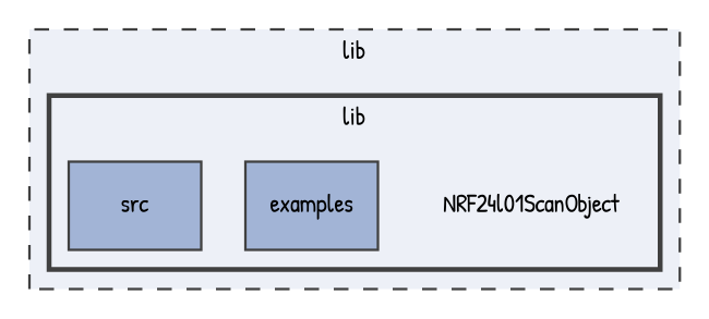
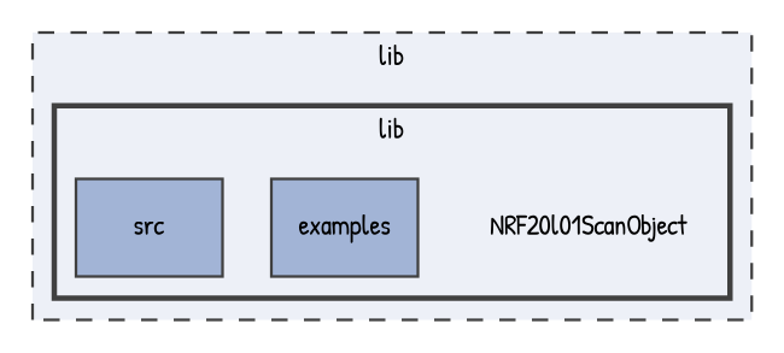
  digraph {
    compound=true
    fontname="Patrick Hand"
    node [fontname="Patrick Hand" fontsize=10 shape=box color=grey25 fillcolor="#a2b4d6" style="filled,"]
-   n1 [label=NRF24l01ScanObject shape=plaintext color="" fillcolor="" style=""]
+   n1 [label=NRF20l01ScanObject shape=plaintext color="" fillcolor="" style=""]
    n2 [label=examples]
    n3 [label=src]
    subgraph cluster_1 {
      bgcolor="#edf0f7"
      fontsize=10
      label=lib
      pencolor=grey25
      style="filled,dashed,"
      subgraph cluster_2 {
        bgcolor="#edf0f7"
        fontsize=10
        pencolor=grey25
        style="filled,bold,"
        n1
        n2
        n3
      }
    }
  }
